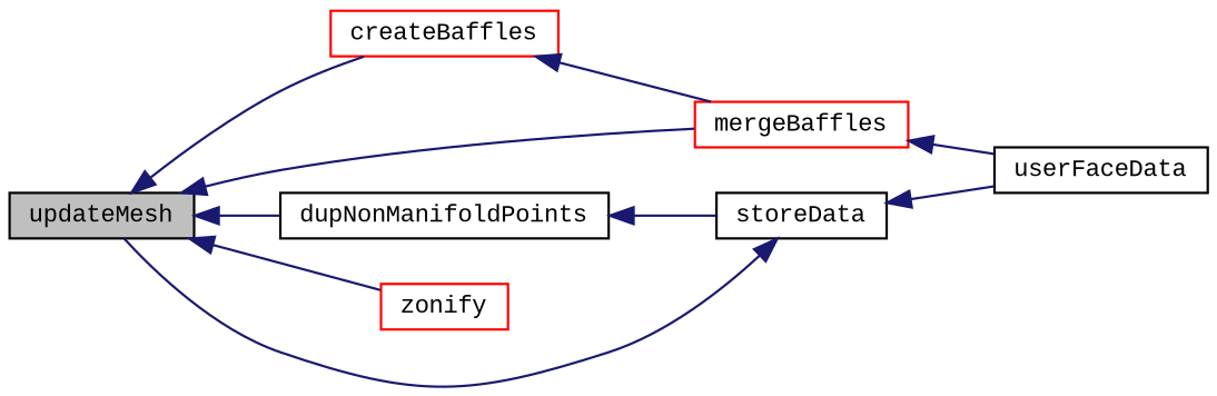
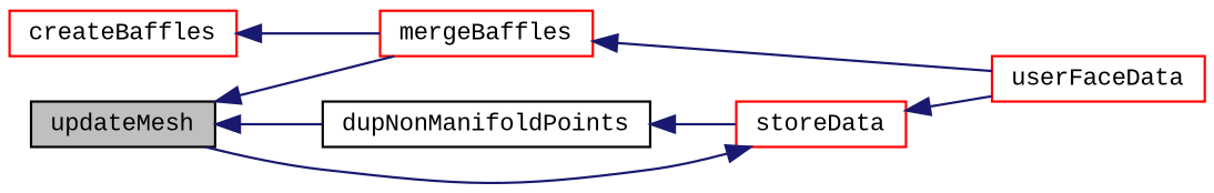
  digraph {
    fontname="Liberation Mono"
    rankdir=LR
    node [color=black fontname="Liberation Mono" fontsize=10 shape=record]
    edge [color=midnightblue dir=back fontname="Liberation Mono" fontsize=10 labelfontname=Helvetica labelfontsize=10 style=solid]
    n1 [fillcolor=grey75 fontcolor=black height=0.2 label=updateMesh style=filled width=0.4]
    n2 [color=red height=0.2 label=createBaffles width=0.4]
    n3 [color=red height=0.2 label=mergeBaffles width=0.4]
    n4 [height=0.2 label=dupNonManifoldPoints width=0.4]
-   n5 [color=red height=0.2 label=zonify width=0.4]
-   n6 [height=0.2 label=userFaceData width=0.4]
-   n7 [height=0.2 label=storeData width=0.4]
-   n1 -> n2
+   n6 [color=red height=0.2 label=userFaceData width=0.4]
+   n7 [color=red height=0.2 label=storeData width=0.4]
    n1 -> n3
    n1 -> n4
-   n1 -> n5
    n2 -> n3
    n3 -> n6
    n4 -> n7
    n7 -> n1
    n7 -> n6
  }
